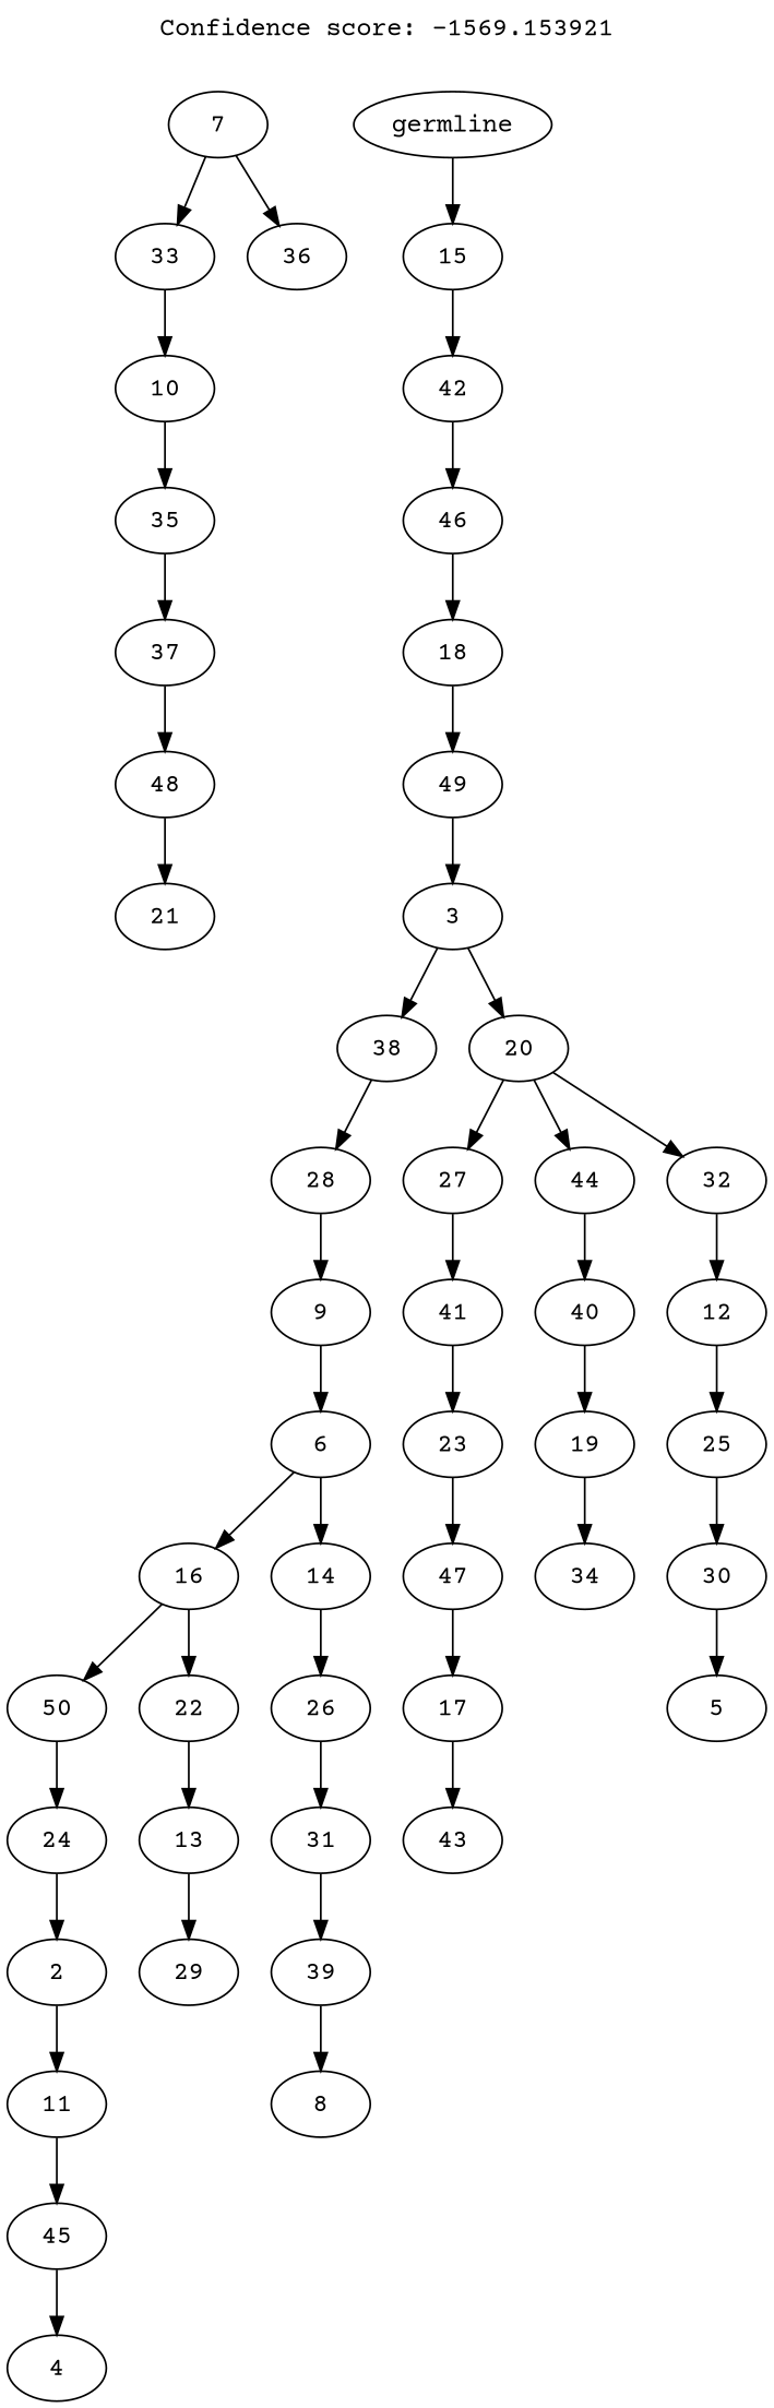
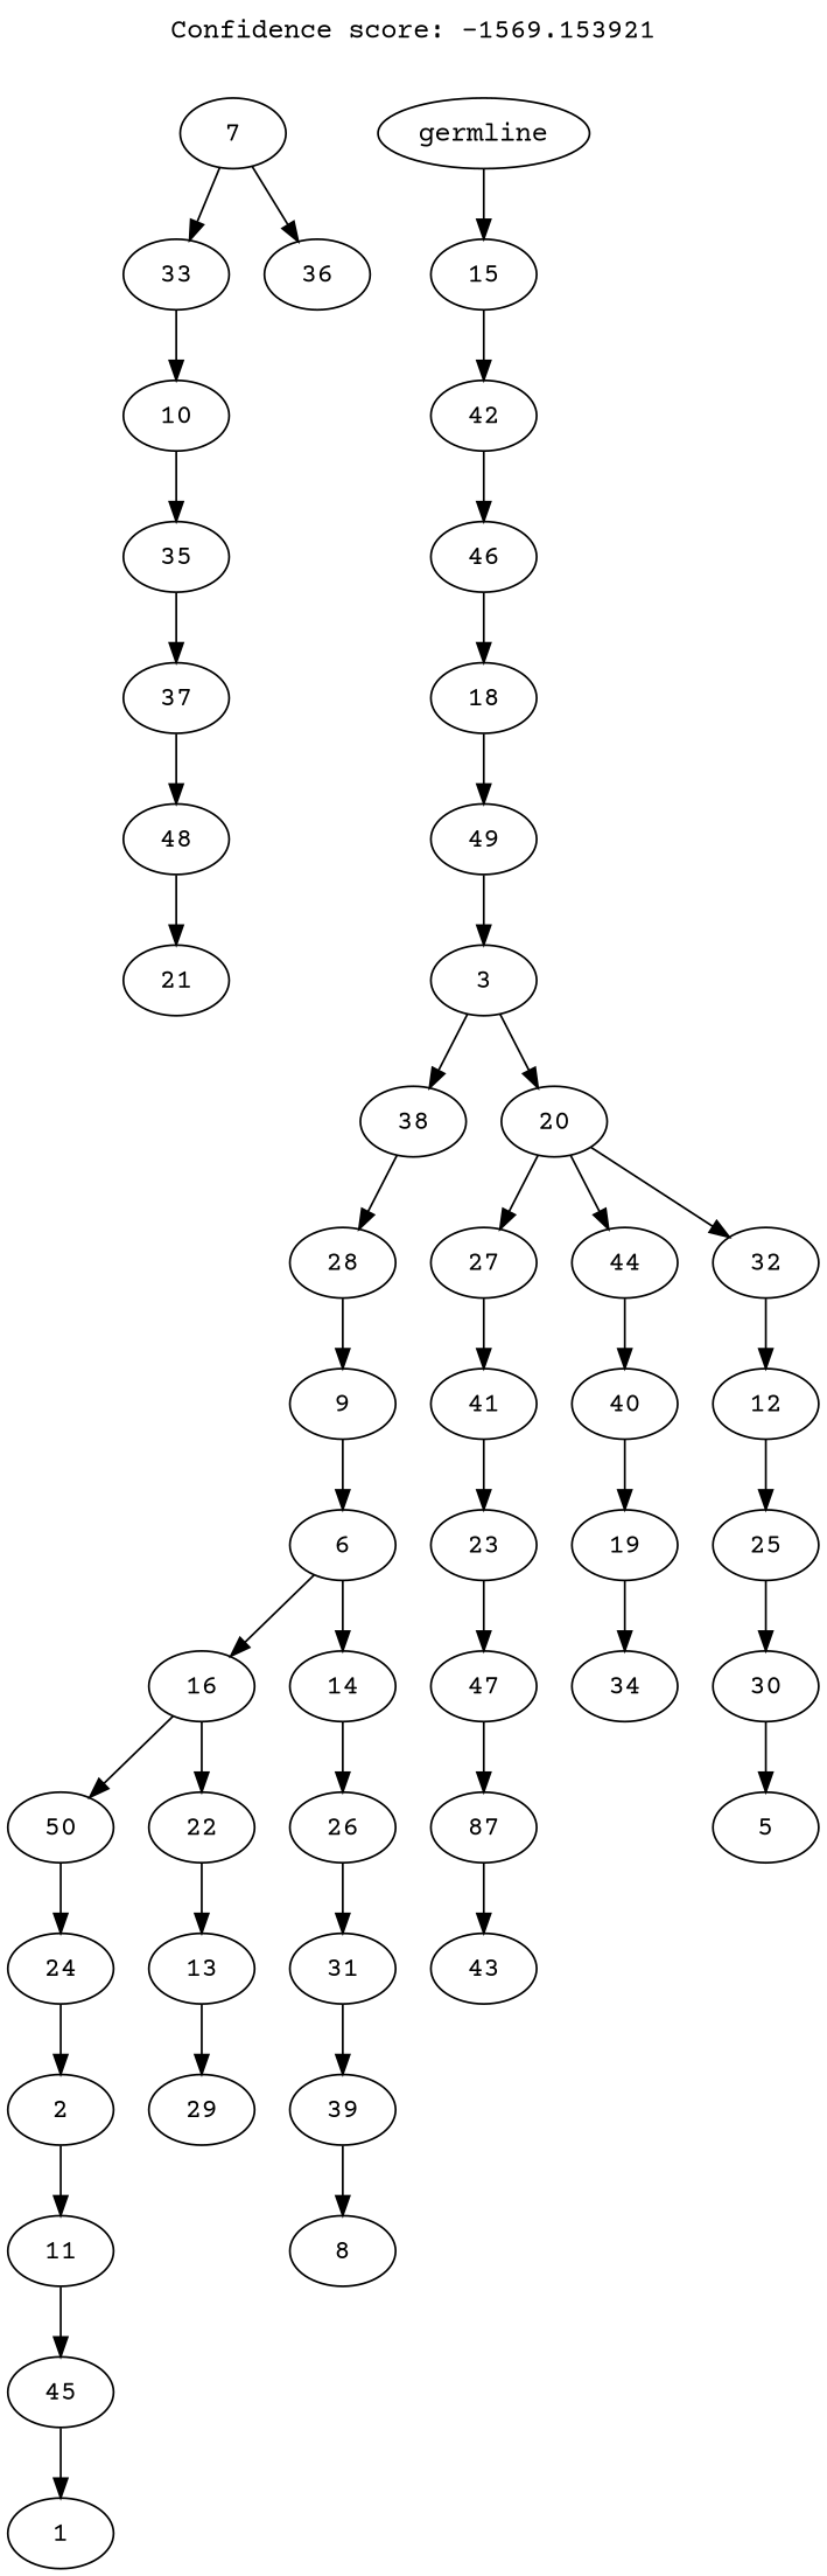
  digraph {
    fontname="Courier Prime"
    label="Confidence score: -1569.153921"
    labelloc=t
    node [fontname="Courier Prime"]
    edge [fontname="Courier Prime"]
    n1 [label=48]
    n2 [label=21]
    n3 [label=37]
    n4 [label=35]
    n5 [label=10]
    n6 [label=33]
    n7 [label=7]
    n8 [label=36]
-   n9 [label=4]
+   n9 [label=1]
    n10 [label=45]
    n11 [label=11]
    n12 [label=2]
    n13 [label=24]
    n14 [label=50]
    n15 [label=13]
    n16 [label=29]
    n17 [label=22]
    n18 [label=16]
    n19 [label=39]
    n20 [label=8]
    n21 [label=31]
    n22 [label=26]
    n23 [label=14]
    n24 [label=6]
    n25 [label=9]
    n26 [label=28]
    n27 [label=38]
-   n28 [label=17]
+   n28 [label=87]
    n29 [label=43]
    n30 [label=47]
    n31 [label=23]
    n32 [label=41]
    n33 [label=27]
    n34 [label=19]
    n35 [label=34]
    n36 [label=40]
    n37 [label=44]
    n38 [label=20]
    n39 [label=32]
    n40 [label=30]
    n41 [label=5]
    n42 [label=25]
    n43 [label=12]
    n44 [label=3]
    n45 [label=49]
    n46 [label=18]
    n47 [label=46]
    n48 [label=42]
    n49 [label=15]
    n50 [label=germline]
    n1 -> n2
    n3 -> n1
    n4 -> n3
    n5 -> n4
    n6 -> n5
    n7 -> n6
    n7 -> n8
    n10 -> n9
    n11 -> n10
    n12 -> n11
    n13 -> n12
    n14 -> n13
    n15 -> n16
    n17 -> n15
    n18 -> n14
    n18 -> n17
    n19 -> n20
    n21 -> n19
    n22 -> n21
    n23 -> n22
    n24 -> n18
    n24 -> n23
    n25 -> n24
    n26 -> n25
    n27 -> n26
    n28 -> n29
    n30 -> n28
    n31 -> n30
    n32 -> n31
    n33 -> n32
    n34 -> n35
    n36 -> n34
    n37 -> n36
    n38 -> n33
    n38 -> n37
    n38 -> n39
    n39 -> n43
    n40 -> n41
    n42 -> n40
    n43 -> n42
    n44 -> n27
    n44 -> n38
    n45 -> n44
    n46 -> n45
    n47 -> n46
    n48 -> n47
    n49 -> n48
    n50 -> n49
  }
